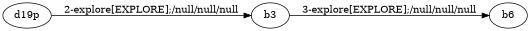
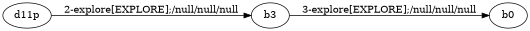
  digraph {
    rankdir=LR
-   d19p
+   d19p [label=d11p]
    b3
-   b0 [label=b6]
+   b0
    d19p -> b3 [label="2-explore[EXPLORE];/null/null/null"]
    b3 -> b0 [label="3-explore[EXPLORE];/null/null/null"]
  }
